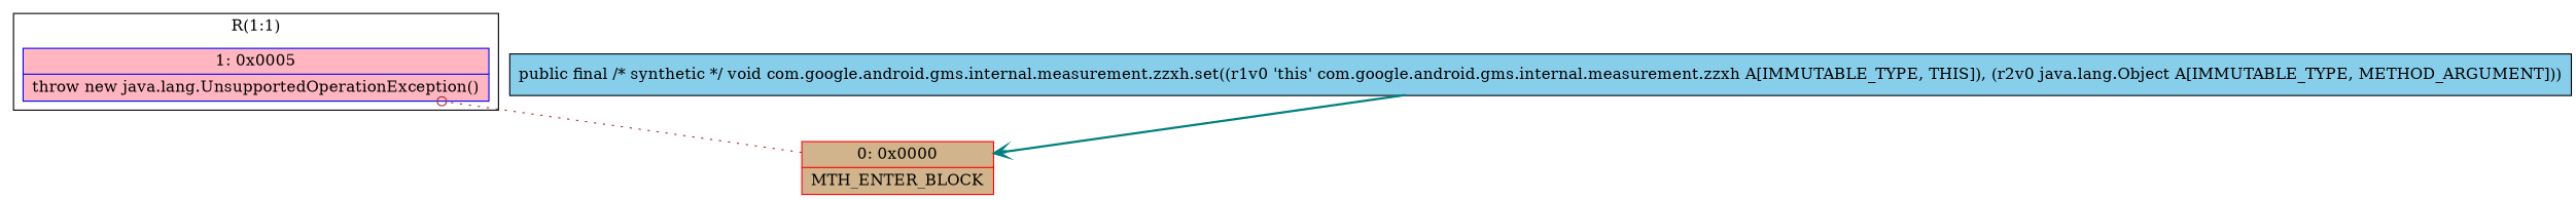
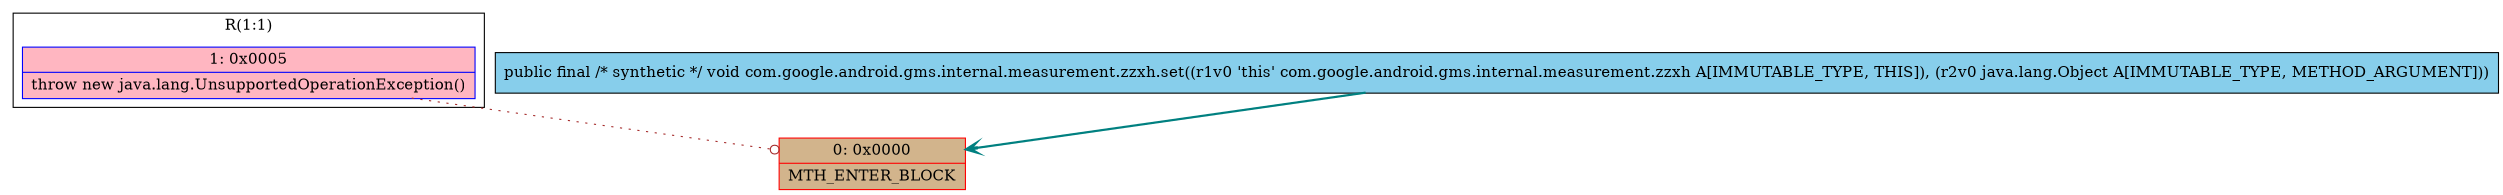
  digraph {
    node [shape=record style=filled]
    n1 [color=blue label="{1\:\ 0x0005|throw new java.lang.UnsupportedOperationException()\l}" fillcolor=lightpink]
    n2 [color=red label="{0\:\ 0x0000|MTH_ENTER_BLOCK\l}" fillcolor=tan]
    n3 [label="{public final \/* synthetic *\/ void com.google.android.gms.internal.measurement.zzxh.set((r1v0 'this' com.google.android.gms.internal.measurement.zzxh A[IMMUTABLE_TYPE, THIS]), (r2v0 java.lang.Object A[IMMUTABLE_TYPE, METHOD_ARGUMENT])) }" fillcolor=skyblue]
    subgraph cluster_1 {
      label="R(1:1)"
      n1
    }
-   n2 -> n1 [color=brown style=dotted arrowhead=odot]
+   n1 -> n2 [color=brown style=dotted arrowhead=odot]
    n3 -> n2 [color=teal style=bold arrowhead=vee]
  }
